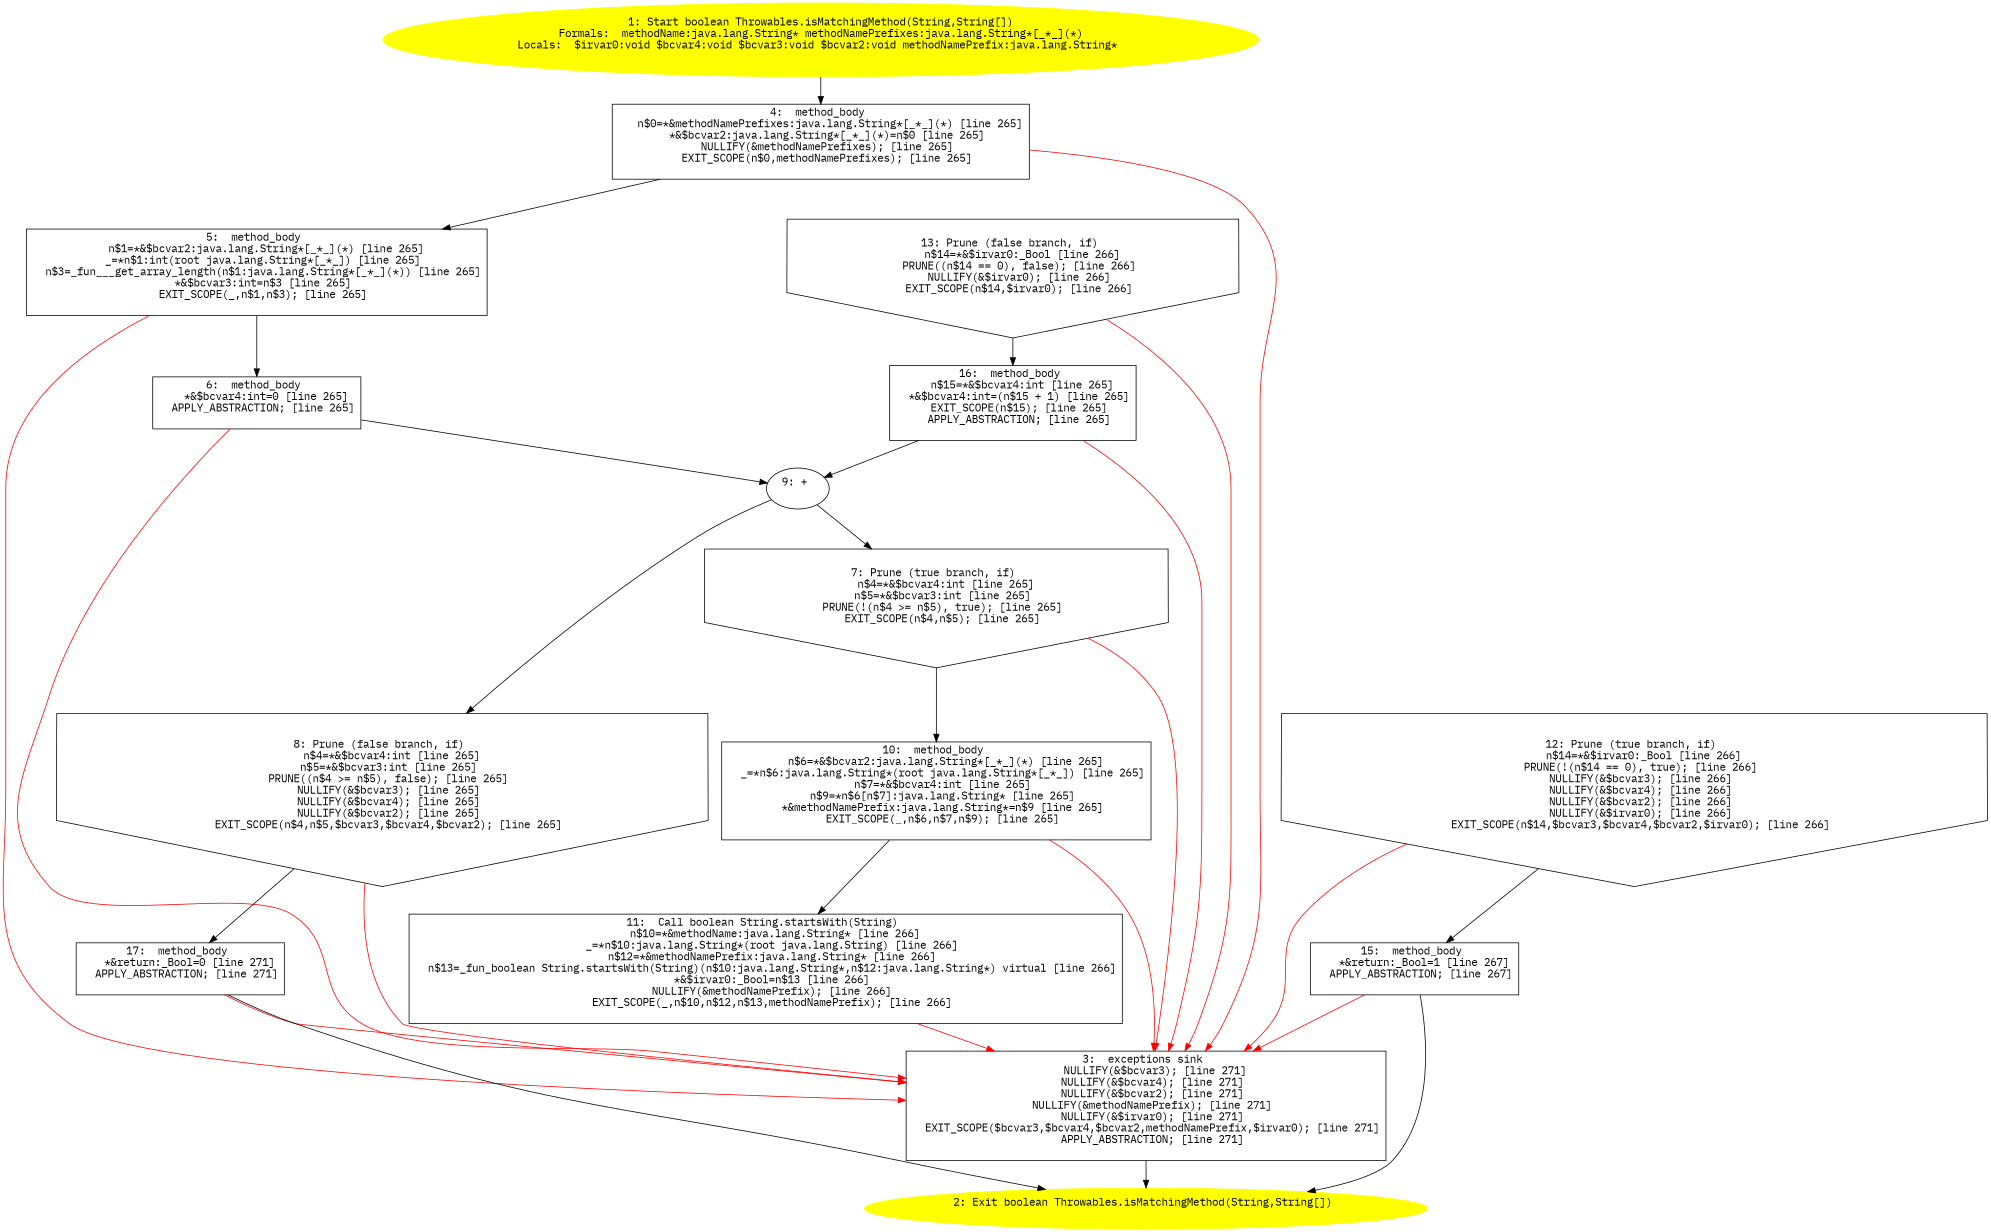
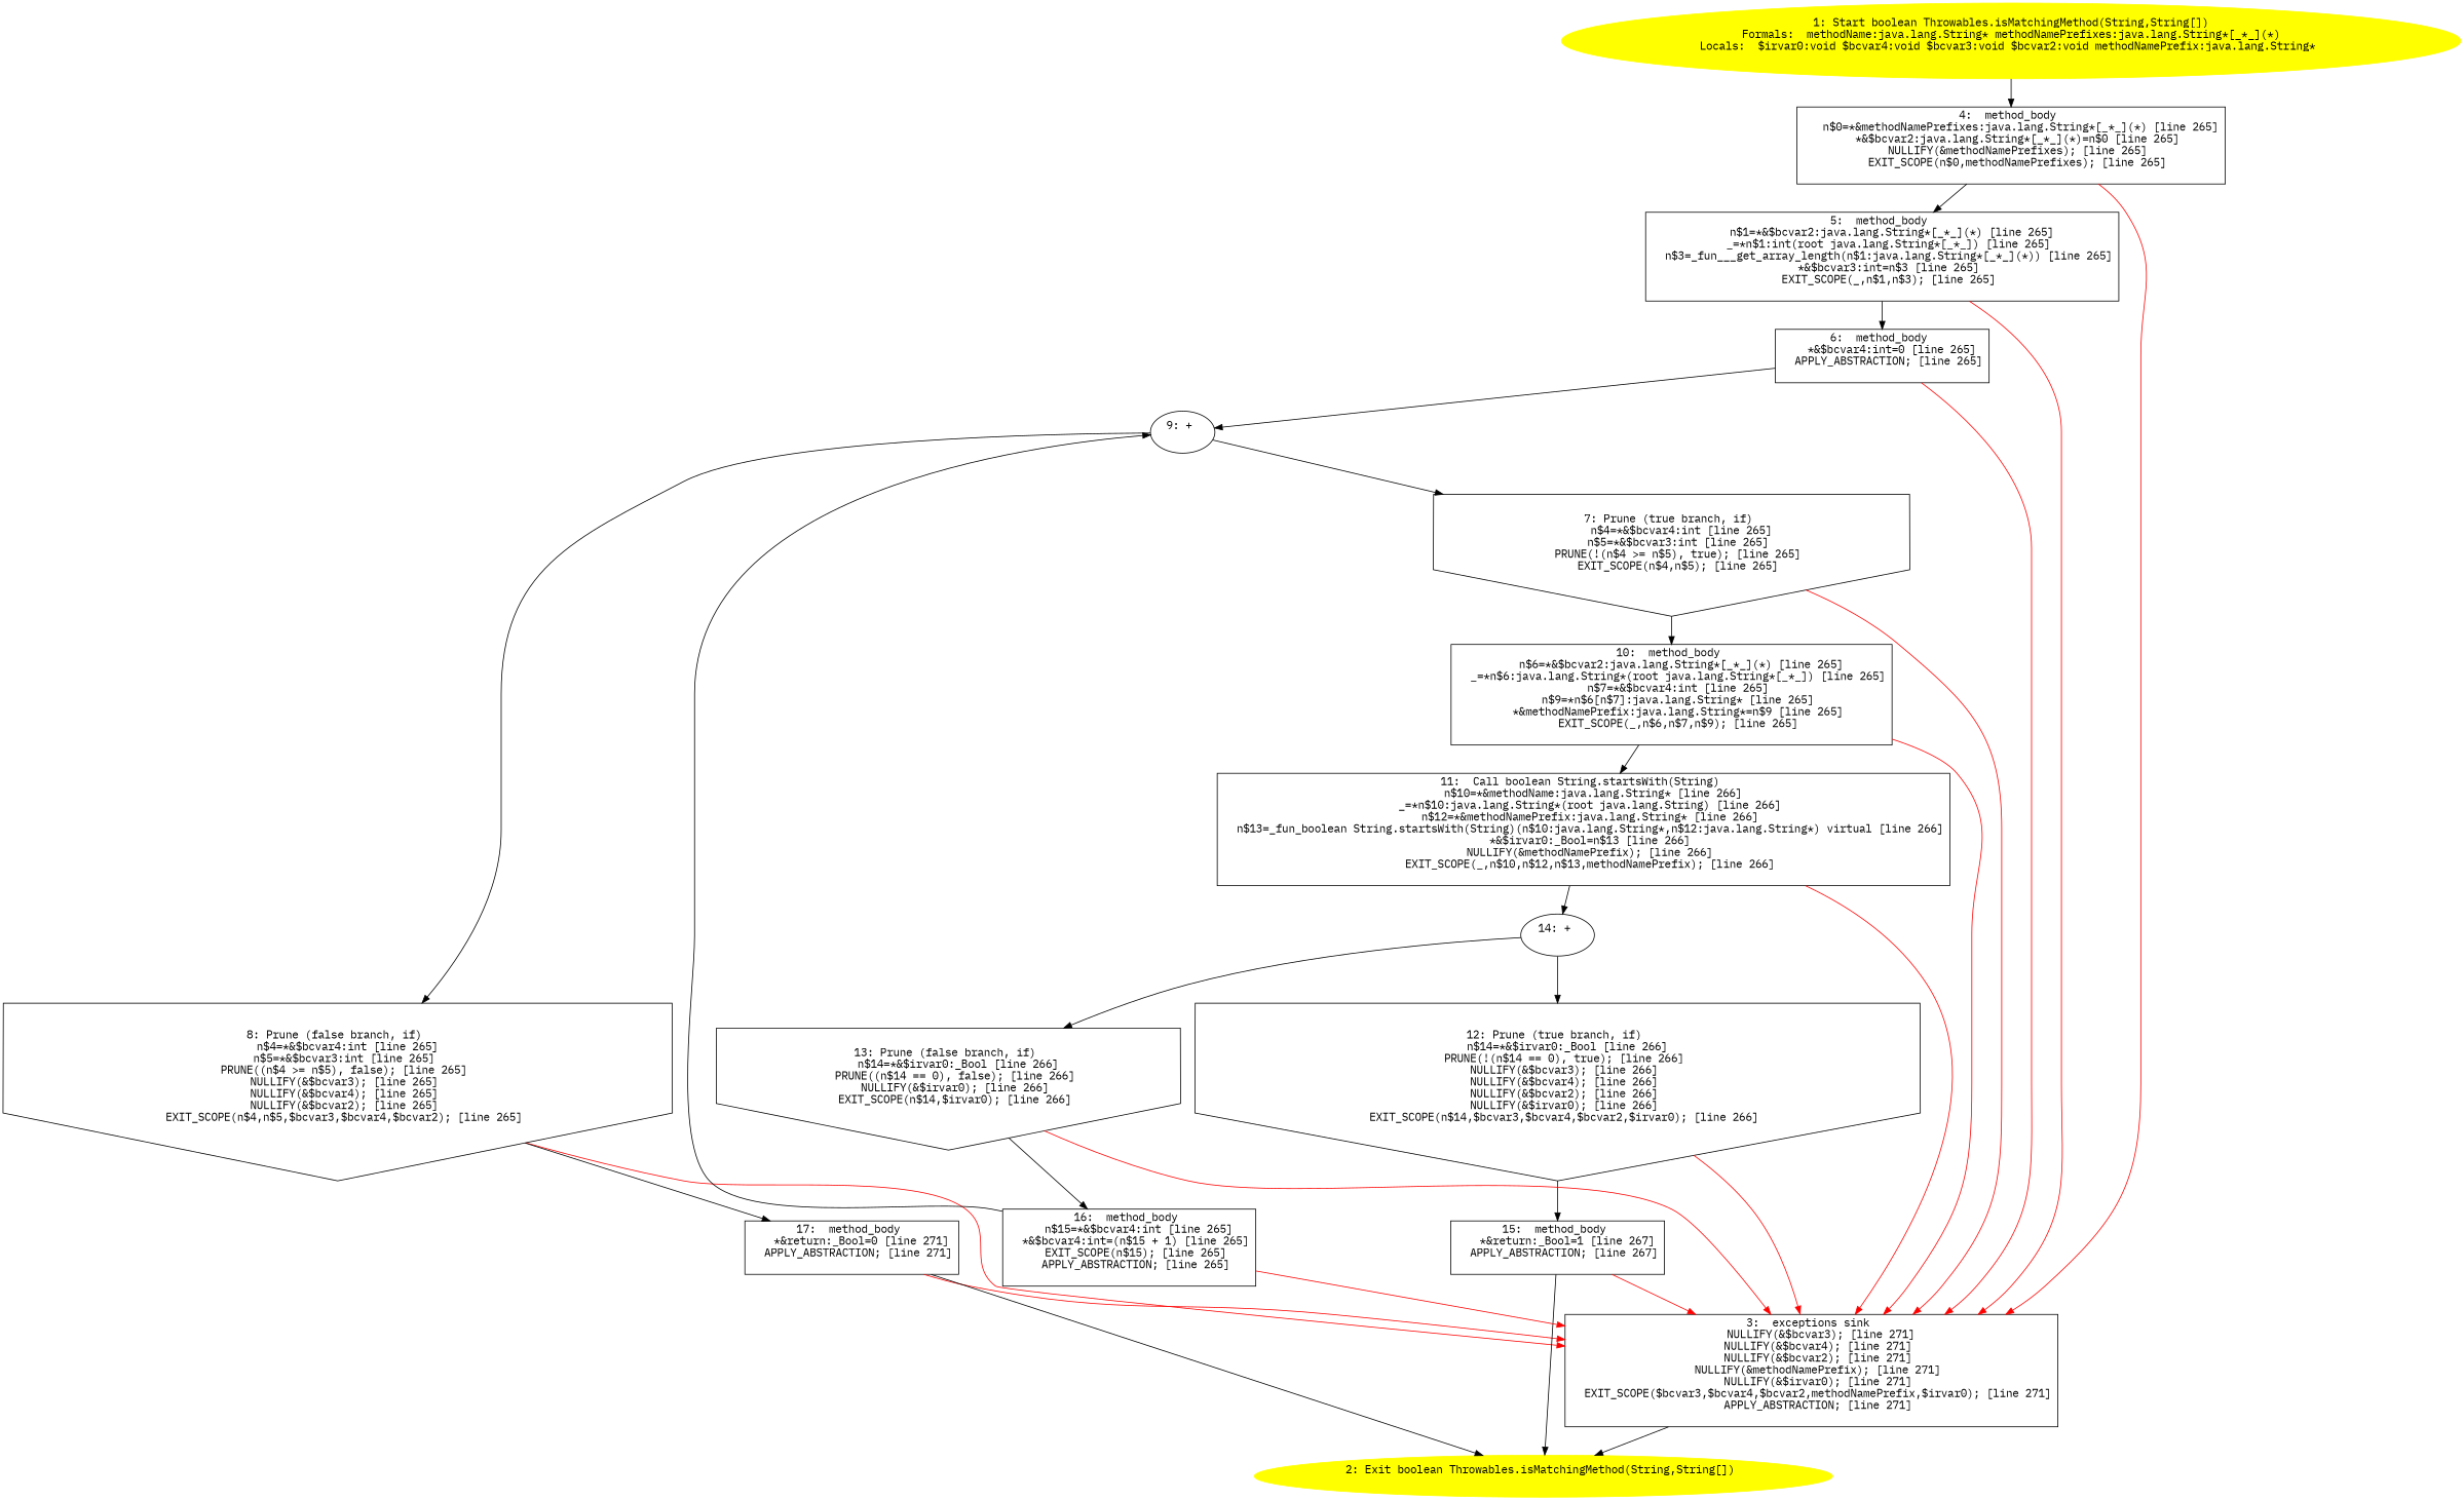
  digraph {
    fontname="IBM Plex Mono"
    node [fontname="IBM Plex Mono" shape=box]
    edge [fontname="IBM Plex Mono"]
    n1 [color=yellow label="1: Start boolean Throwables.isMatchingMethod(String,String[])\nFormals:  methodName:java.lang.String* methodNamePrefixes:java.lang.String*[_*_](*)\nLocals:  $irvar0:void $bcvar4:void $bcvar3:void $bcvar2:void methodNamePrefix:java.lang.String* \n  " style=filled shape=""]
    n2 [label="4:  method_body \n   n$0=*&methodNamePrefixes:java.lang.String*[_*_](*) [line 265]\n  *&$bcvar2:java.lang.String*[_*_](*)=n$0 [line 265]\n  NULLIFY(&methodNamePrefixes); [line 265]\n  EXIT_SCOPE(n$0,methodNamePrefixes); [line 265]\n "]
    n3 [label="3:  exceptions sink \n   NULLIFY(&$bcvar3); [line 271]\n  NULLIFY(&$bcvar4); [line 271]\n  NULLIFY(&$bcvar2); [line 271]\n  NULLIFY(&methodNamePrefix); [line 271]\n  NULLIFY(&$irvar0); [line 271]\n  EXIT_SCOPE($bcvar3,$bcvar4,$bcvar2,methodNamePrefix,$irvar0); [line 271]\n  APPLY_ABSTRACTION; [line 271]\n "]
    n4 [label="5:  method_body \n   n$1=*&$bcvar2:java.lang.String*[_*_](*) [line 265]\n  _=*n$1:int(root java.lang.String*[_*_]) [line 265]\n  n$3=_fun___get_array_length(n$1:java.lang.String*[_*_](*)) [line 265]\n  *&$bcvar3:int=n$3 [line 265]\n  EXIT_SCOPE(_,n$1,n$3); [line 265]\n "]
    n5 [color=yellow label="2: Exit boolean Throwables.isMatchingMethod(String,String[]) \n  " style=filled shape=""]
    n6 [label="6:  method_body \n   *&$bcvar4:int=0 [line 265]\n  APPLY_ABSTRACTION; [line 265]\n "]
    n7 [label="9: + \n  " shape=""]
    n8 [label="7: Prune (true branch, if) \n   n$4=*&$bcvar4:int [line 265]\n  n$5=*&$bcvar3:int [line 265]\n  PRUNE(!(n$4 >= n$5), true); [line 265]\n  EXIT_SCOPE(n$4,n$5); [line 265]\n " shape=invhouse]
    n9 [label="8: Prune (false branch, if) \n   n$4=*&$bcvar4:int [line 265]\n  n$5=*&$bcvar3:int [line 265]\n  PRUNE((n$4 >= n$5), false); [line 265]\n  NULLIFY(&$bcvar3); [line 265]\n  NULLIFY(&$bcvar4); [line 265]\n  NULLIFY(&$bcvar2); [line 265]\n  EXIT_SCOPE(n$4,n$5,$bcvar3,$bcvar4,$bcvar2); [line 265]\n " shape=invhouse]
    n10 [label="10:  method_body \n   n$6=*&$bcvar2:java.lang.String*[_*_](*) [line 265]\n  _=*n$6:java.lang.String*(root java.lang.String*[_*_]) [line 265]\n  n$7=*&$bcvar4:int [line 265]\n  n$9=*n$6[n$7]:java.lang.String* [line 265]\n  *&methodNamePrefix:java.lang.String*=n$9 [line 265]\n  EXIT_SCOPE(_,n$6,n$7,n$9); [line 265]\n "]
    n11 [label="11:  Call boolean String.startsWith(String) \n   n$10=*&methodName:java.lang.String* [line 266]\n  _=*n$10:java.lang.String*(root java.lang.String) [line 266]\n  n$12=*&methodNamePrefix:java.lang.String* [line 266]\n  n$13=_fun_boolean String.startsWith(String)(n$10:java.lang.String*,n$12:java.lang.String*) virtual [line 266]\n  *&$irvar0:_Bool=n$13 [line 266]\n  NULLIFY(&methodNamePrefix); [line 266]\n  EXIT_SCOPE(_,n$10,n$12,n$13,methodNamePrefix); [line 266]\n "]
    n12 [label="17:  method_body \n   *&return:_Bool=0 [line 271]\n  APPLY_ABSTRACTION; [line 271]\n "]
+   n13 [label="14: + \n  " shape=""]
    n14 [label="12: Prune (true branch, if) \n   n$14=*&$irvar0:_Bool [line 266]\n  PRUNE(!(n$14 == 0), true); [line 266]\n  NULLIFY(&$bcvar3); [line 266]\n  NULLIFY(&$bcvar4); [line 266]\n  NULLIFY(&$bcvar2); [line 266]\n  NULLIFY(&$irvar0); [line 266]\n  EXIT_SCOPE(n$14,$bcvar3,$bcvar4,$bcvar2,$irvar0); [line 266]\n " shape=invhouse]
    n15 [label="13: Prune (false branch, if) \n   n$14=*&$irvar0:_Bool [line 266]\n  PRUNE((n$14 == 0), false); [line 266]\n  NULLIFY(&$irvar0); [line 266]\n  EXIT_SCOPE(n$14,$irvar0); [line 266]\n " shape=invhouse]
    n16 [label="15:  method_body \n   *&return:_Bool=1 [line 267]\n  APPLY_ABSTRACTION; [line 267]\n "]
    n17 [label="16:  method_body \n   n$15=*&$bcvar4:int [line 265]\n  *&$bcvar4:int=(n$15 + 1) [line 265]\n  EXIT_SCOPE(n$15); [line 265]\n  APPLY_ABSTRACTION; [line 265]\n "]
    n1 -> n2
    n2 -> n3 [color=red]
    n2 -> n4
    n3 -> n5
    n4 -> n3 [color=red]
    n4 -> n6
    n6 -> n3 [color=red]
    n6 -> n7
    n7 -> n8
    n7 -> n9
    n8 -> n3 [color=red]
    n8 -> n10
    n9 -> n3 [color=red]
    n9 -> n12
    n10 -> n3 [color=red]
    n10 -> n11
    n11 -> n3 [color=red]
+   n11 -> n13
    n12 -> n3 [color=red]
    n12 -> n5
+   n13 -> n14
+   n13 -> n15
    n14 -> n3 [color=red]
    n14 -> n16
    n15 -> n3 [color=red]
    n15 -> n17
    n16 -> n3 [color=red]
    n16 -> n5
    n17 -> n3 [color=red]
    n17 -> n7
  }
